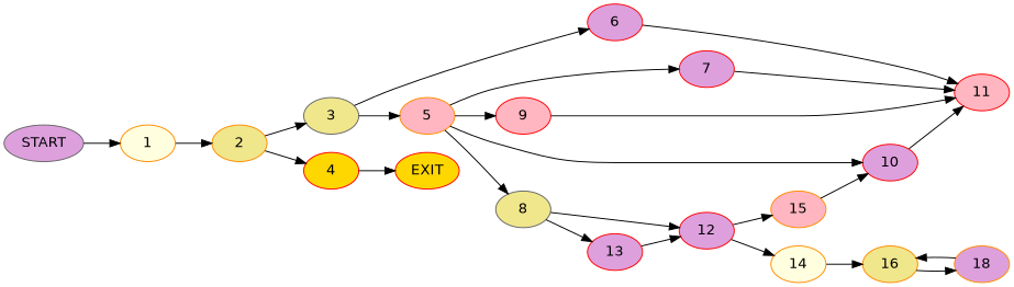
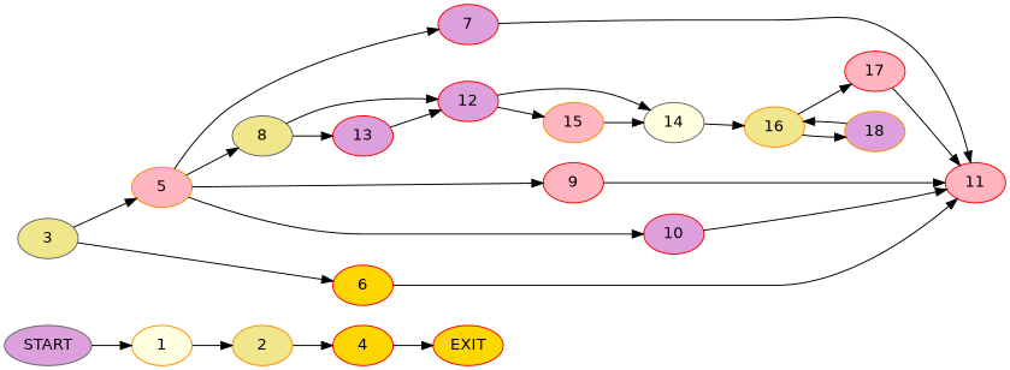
  digraph {
    fontname="DejaVu Sans"
    rankdir=LR
    node [color=red fillcolor=plum fontname="DejaVu Sans" style=filled]
    edge [fontname="DejaVu Sans"]
    n1 [color=gray40 label=START]
    1 [color=darkorange fillcolor=lightyellow]
    2 [color=darkorange fillcolor=khaki]
    n4 [fillcolor=gold label=EXIT]
    3 [color=gray40 fillcolor=khaki]
    4 [fillcolor=gold]
    5 [color=darkorange fillcolor=lightpink]
-   6
+   6 [fillcolor=gold]
    7
    8 [color=gray40 fillcolor=khaki]
    9 [fillcolor=lightpink]
    10
    11 [fillcolor=lightpink]
    12
    13
-   14 [color=darkorange fillcolor=lightyellow]
+   14 [color=gray40 fillcolor=lightyellow]
    15 [color=darkorange fillcolor=lightpink]
    16 [color=darkorange fillcolor=khaki]
+   17 [fillcolor=lightpink]
    18 [color=darkorange]
    n1 -> 1
    1 -> 2
-   2 -> 3
    2 -> 4
    3 -> 5
    3 -> 6
    4 -> n4
    5 -> 7
    5 -> 8
    5 -> 9
    5 -> 10
    6 -> 11
    7 -> 11
    8 -> 12
    8 -> 13
    9 -> 11
    10 -> 11
    12 -> 14
    12 -> 15
    13 -> 12
    14 -> 16
-   15 -> 10
+   15 -> 14
+   16 -> 17
    16 -> 18
+   17 -> 11
    18 -> 16
  }
